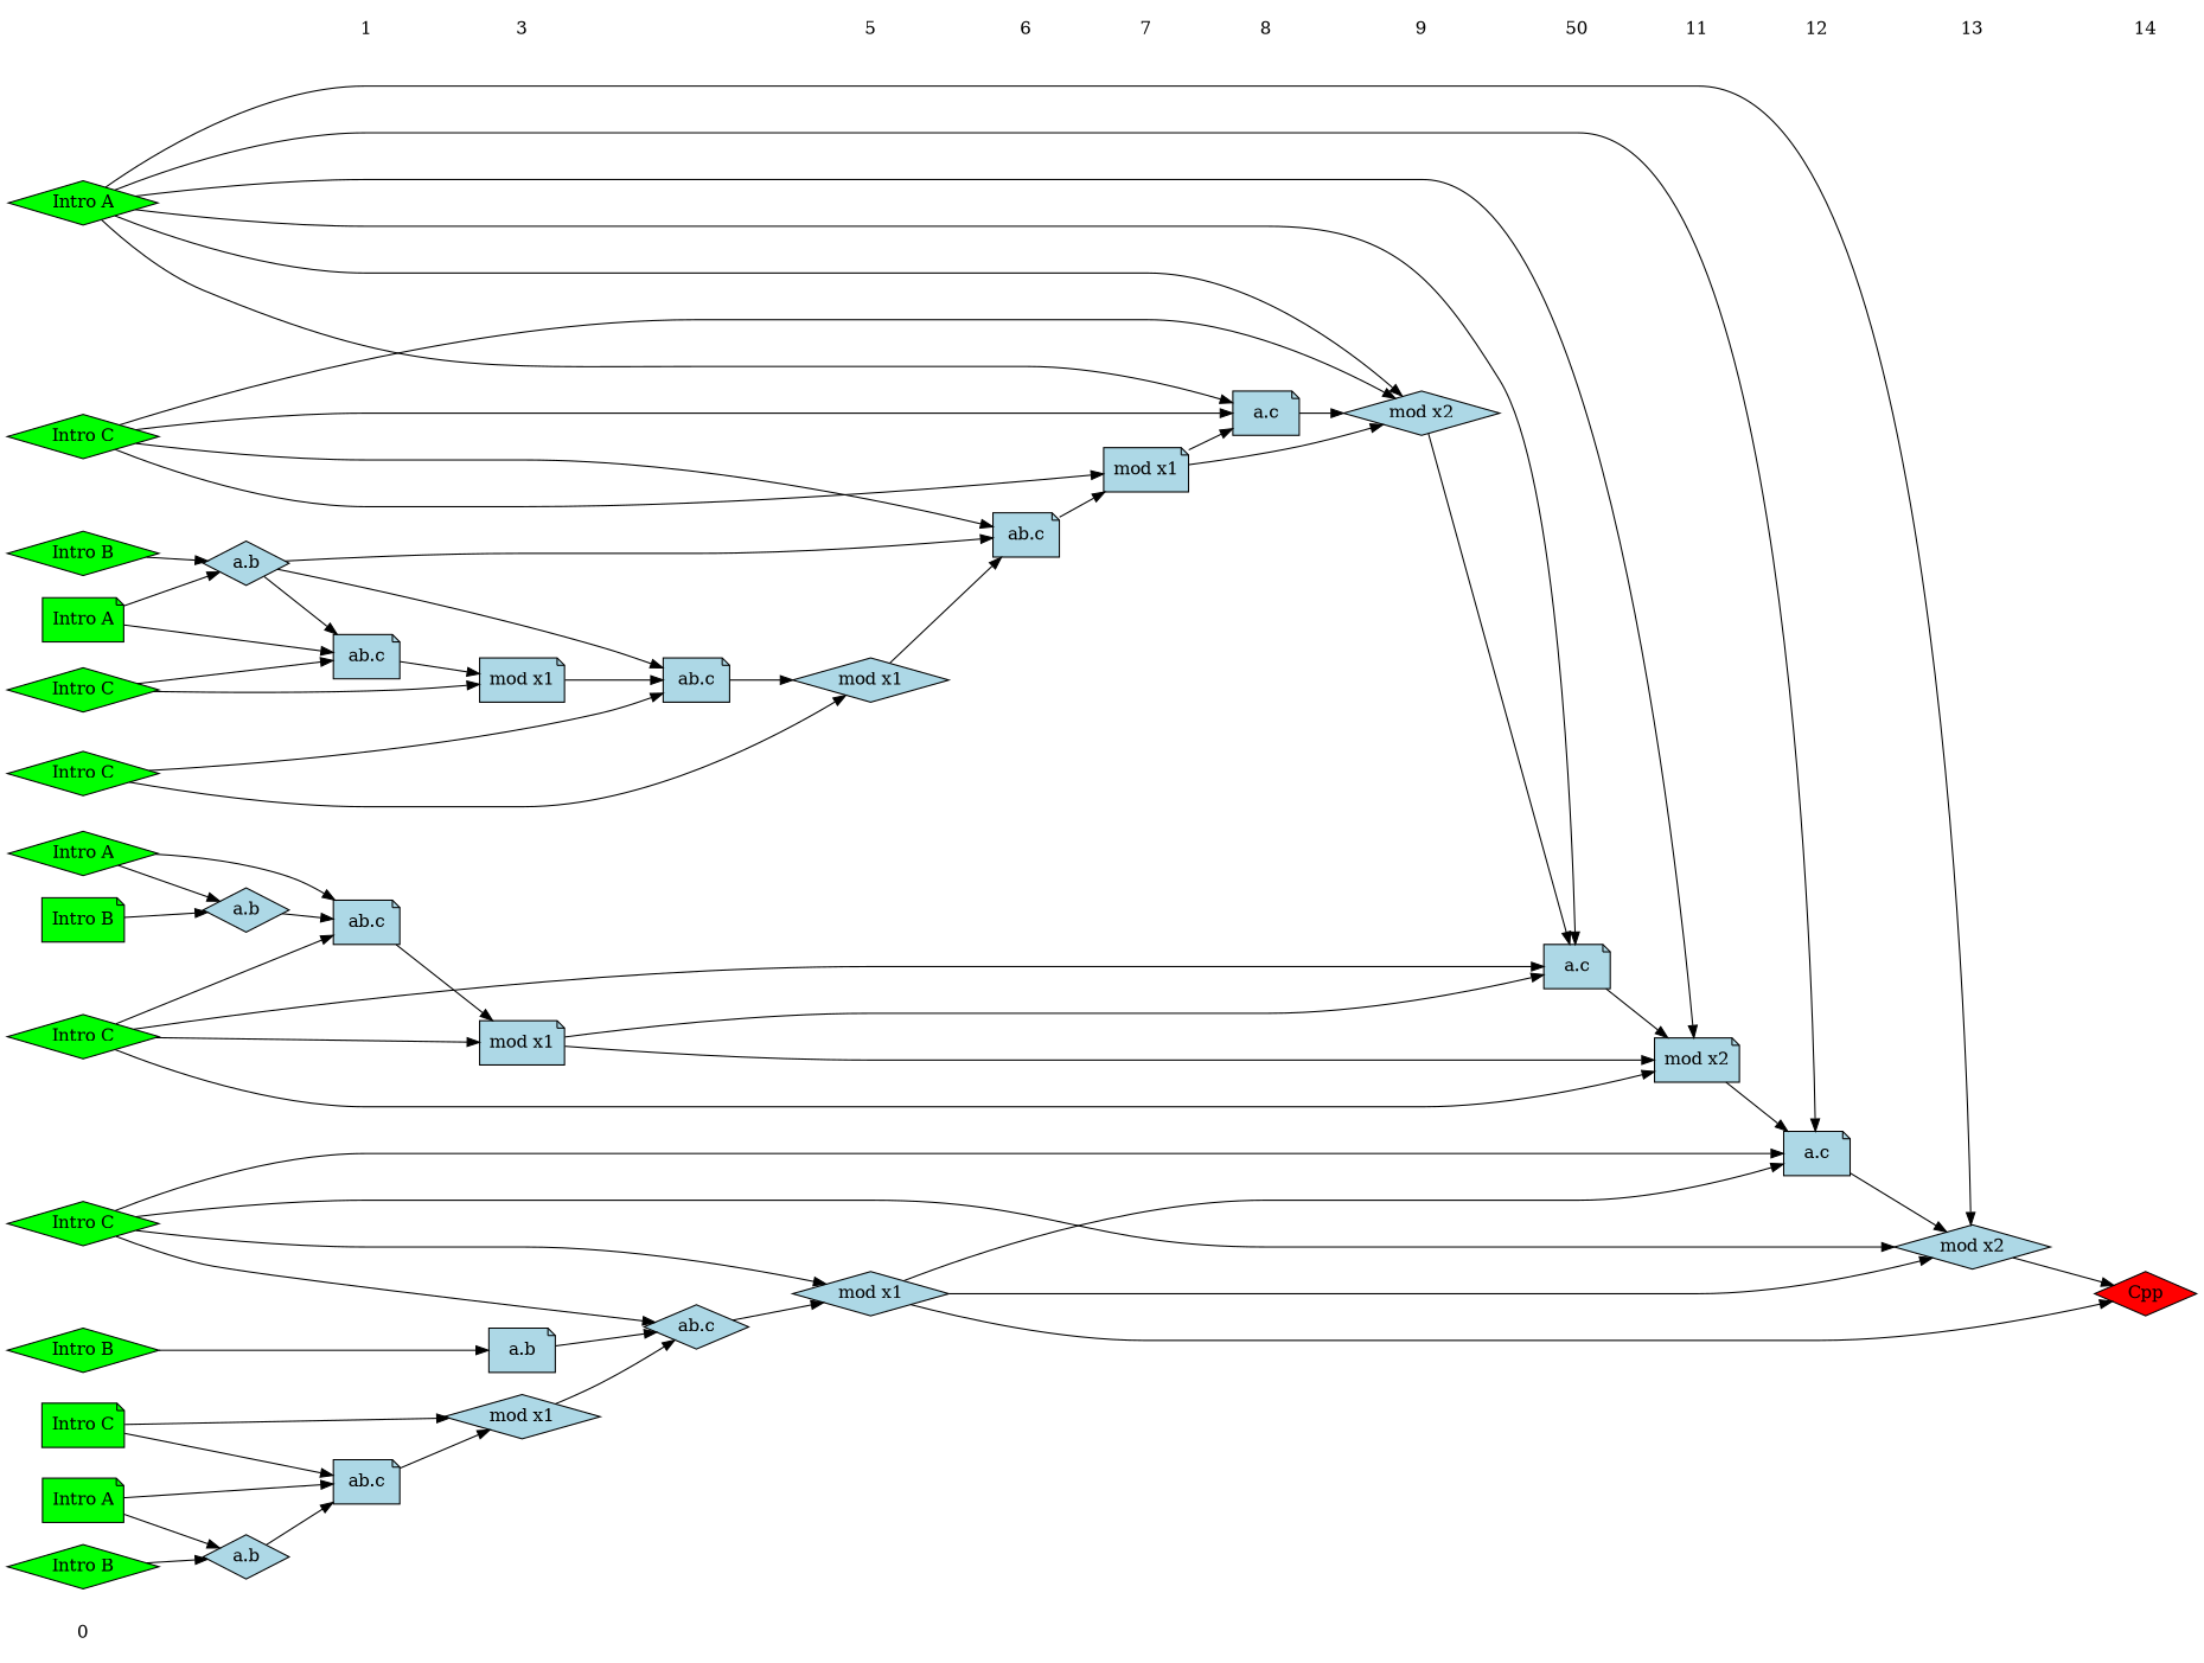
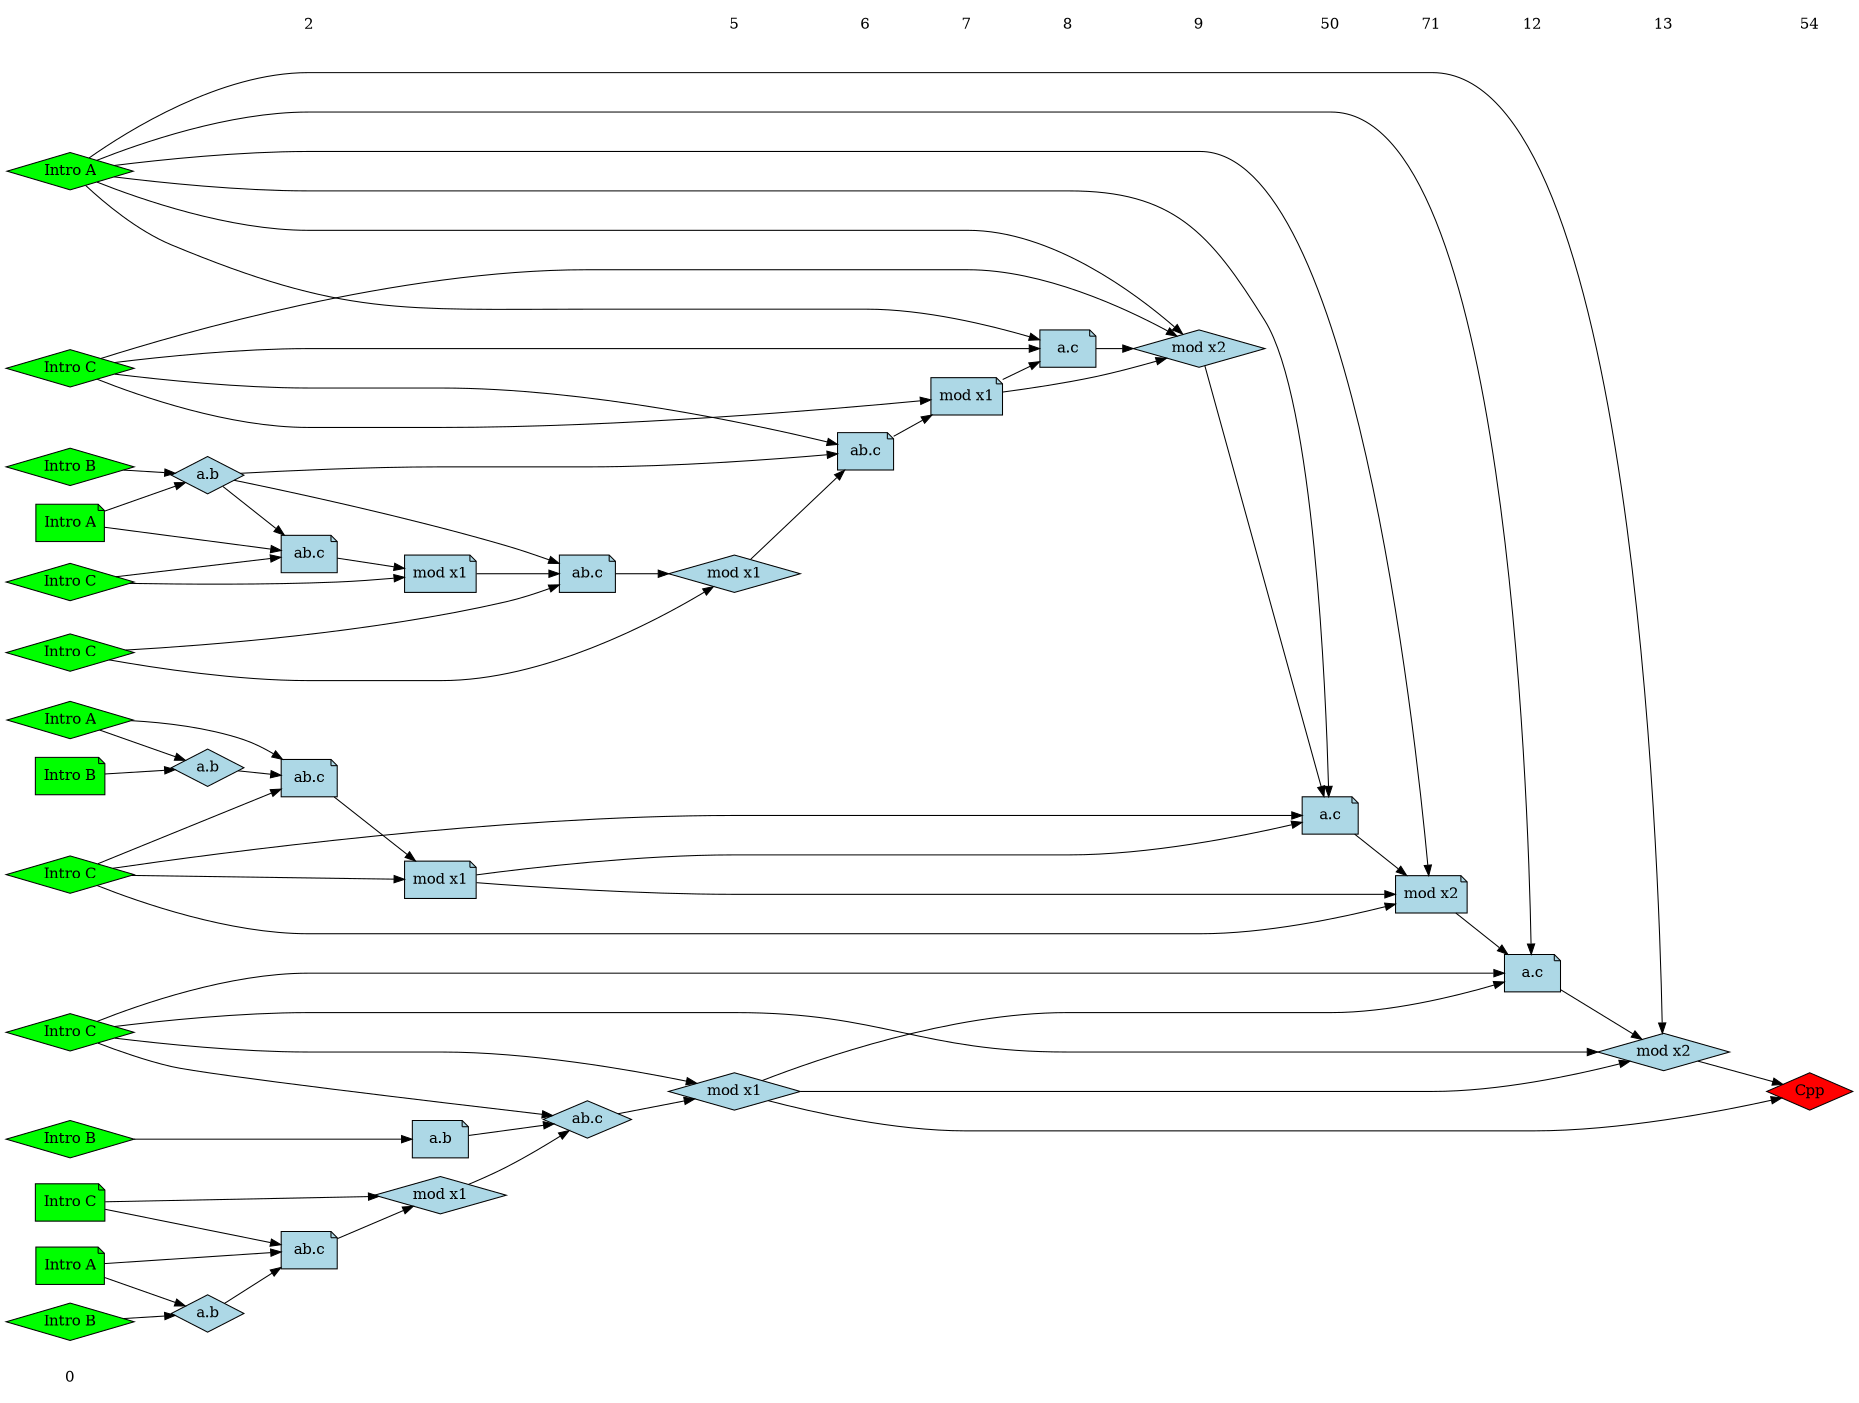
  digraph {
    rankdir=LR
    ranksep=.5
    node [shape=diamond fillcolor=lightblue style=filled]
    0 [shape=plaintext fillcolor="" style=""]
    n2 [fillcolor=green label="Intro A" shape=note]
    n3 [fillcolor=green label="Intro A"]
    n4 [fillcolor=green label="Intro B"]
    n5 [fillcolor=green label="Intro B"]
    n6 [fillcolor=green label="Intro B" shape=note]
    n7 [fillcolor=green label="Intro B"]
    n8 [fillcolor=green label="Intro A" shape=note]
    n9 [fillcolor=green label="Intro A"]
    n10 [fillcolor=green label="Intro C"]
    n11 [fillcolor=green label="Intro C"]
    n12 [fillcolor=green label="Intro C" shape=note]
    n13 [fillcolor=green label="Intro C"]
    n14 [fillcolor=green label="Intro C"]
    n15 [fillcolor=green label="Intro C"]
    n16 [label="a.b"]
    n17 [label="a.b"]
    n18 [label="a.b"]
-   2 [shape=plaintext label=1 fillcolor="" style=""]
+   2 [shape=plaintext fillcolor="" style=""]
    n20 [label="ab.c" shape=note]
    n21 [label="ab.c" shape=note]
    n22 [label="ab.c" shape=note]
-   3 [shape=plaintext fillcolor="" style=""]
    n24 [label="mod x1" shape=note]
    n25 [label="mod x1" shape=note]
    n26 [label="mod x1"]
    n27 [label="a.b" shape=note]
    n28 [label="ab.c" shape=note]
    n29 [label="ab.c"]
    5 [shape=plaintext fillcolor="" style=""]
    n31 [label="mod x1"]
    n32 [label="mod x1"]
    6 [shape=plaintext fillcolor="" style=""]
    n34 [label="ab.c" shape=note]
    7 [shape=plaintext fillcolor="" style=""]
    n36 [label="mod x1" shape=note]
    8 [shape=plaintext fillcolor="" style=""]
    n38 [label="a.c" shape=note]
    9 [shape=plaintext fillcolor="" style=""]
    n40 [label="mod x2"]
    n41 [label=50 shape=plaintext fillcolor="" style=""]
    n42 [label="a.c" shape=note]
-   11 [shape=plaintext fillcolor="" style=""]
+   11 [shape=plaintext label=71 fillcolor="" style=""]
    n44 [label="mod x2" shape=note]
    12 [shape=plaintext fillcolor="" style=""]
    n46 [label="a.c" shape=note]
    13 [shape=plaintext fillcolor="" style=""]
    n48 [label="mod x2"]
-   14 [shape=plaintext fillcolor="" style=""]
+   14 [shape=plaintext label=54 fillcolor="" style=""]
    n50 [fillcolor=red label=Cpp]
    subgraph sub_1 {
      rank=same
      0
      n2
      n3
      n4
      n5
      n6
      n7
      n8
      n9
      n10
      n11
      n12
      n13
      n14
      n15
    }
    subgraph sub_2 {
      rank=same
      n16
      n17
      n18
    }
    subgraph sub_3 {
      rank=same
      2
      n20
      n21
      n22
    }
    subgraph sub_4 {
      rank=same
-     3
      n24
      n25
      n26
      n27
    }
    subgraph sub_5 {
      rank=same
      n28
      n29
    }
    subgraph sub_6 {
      rank=same
      5
      n31
      n32
    }
    subgraph sub_7 {
      rank=same
      6
      n34
    }
    subgraph sub_8 {
      rank=same
      7
      n36
    }
    subgraph sub_9 {
      rank=same
      8
      n38
    }
    subgraph sub_10 {
      rank=same
      9
      n40
    }
    subgraph sub_11 {
      rank=same
      n41
      n42
    }
    subgraph sub_12 {
      rank=same
      11
      n44
    }
    subgraph sub_13 {
      rank=same
      12
      n46
    }
    subgraph sub_14 {
      rank=same
      13
      n48
    }
    subgraph sub_15 {
      rank=same
      14
      n50
    }
    n2 -> n16
    n2 -> n20
    n3 -> n38
    n3 -> n40
    n3 -> n42
    n3 -> n44
    n3 -> n46
    n3 -> n48
    n4 -> n17
    n5 -> n16
    n6 -> n18
    n7 -> n27
    n8 -> n17
    n8 -> n21
    n9 -> n18
    n9 -> n22
    n10 -> n22
    n10 -> n25
    n10 -> n42
    n10 -> n44
    n11 -> n28
    n11 -> n31
    n12 -> n20
    n12 -> n26
    n13 -> n34
    n13 -> n36
    n13 -> n38
    n13 -> n40
    n14 -> n21
    n14 -> n24
    n15 -> n29
    n15 -> n32
    n15 -> n46
    n15 -> n48
    n16 -> n20
    n17 -> n21
    n17 -> n28
    n17 -> n34
    n18 -> n22
-   2 -> 3 [style=invis]
    n20 -> n26
    n21 -> n24
    n22 -> n25
    n24 -> n28
    n25 -> n42
    n25 -> n44
    n26 -> n29
    n27 -> n29
    n28 -> n31
    n29 -> n32
    5 -> 6 [style=invis]
    n31 -> n34
    n32 -> n46
    n32 -> n48
    n32 -> n50
    6 -> 7 [style=invis]
    n34 -> n36
    7 -> 8 [style=invis]
    n36 -> n38
    n36 -> n40
    8 -> 9 [style=invis]
    n38 -> n40
    9 -> n41 [style=invis]
    n40 -> n42
    n41 -> 11 [style=invis]
    n42 -> n44
    11 -> 12 [style=invis]
    n44 -> n46
    12 -> 13 [style=invis]
    n46 -> n48
    13 -> 14 [style=invis]
    n48 -> n50
  }
